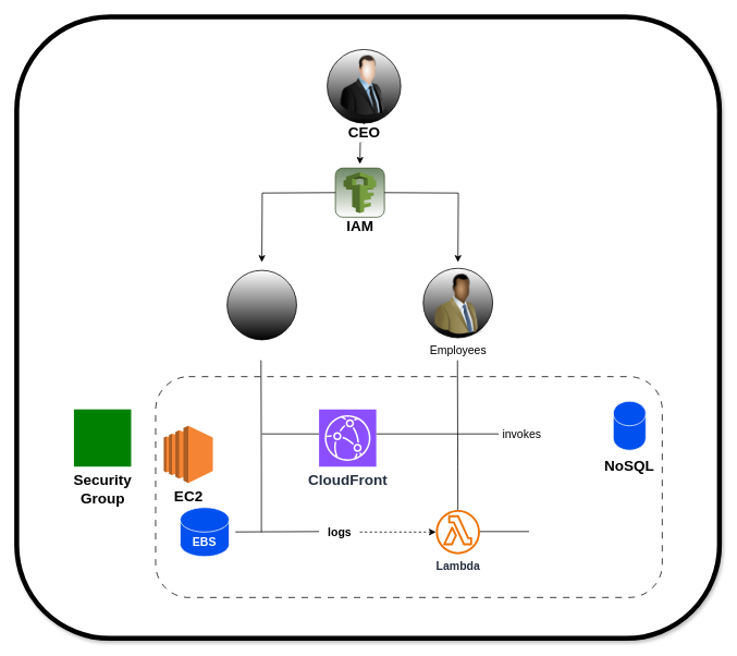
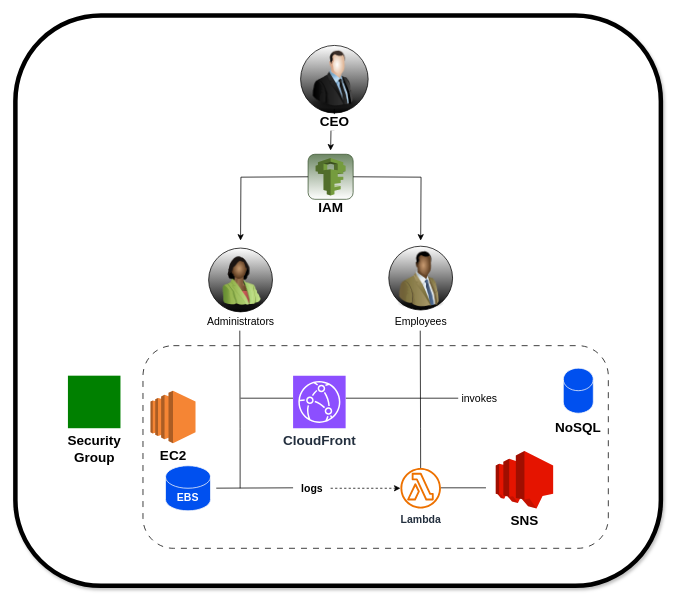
  <mxCell id="0" />
  <mxCell id="1" parent="0" />
  <mxCell id="2" value="" style="rounded=1;whiteSpace=wrap;html=1;strokeWidth=6;glass=0;shadow=1;fillColor=#FFFFFF;strokeColor=light-dark(#000000,#9DB395);fontColor=#ffffff;gradientColor=none;fillStyle=solid;" vertex="1" parent="1"><mxGeometry x="20" y="20" width="860" height="760" as="geometry" /></mxCell>
  <mxCell id="3" value="" style="rounded=1;whiteSpace=wrap;html=1;fillColor=none;dashed=1;dashPattern=8 8;" vertex="1" parent="1"><mxGeometry x="190" y="460" width="620" height="270" as="geometry" /></mxCell>
  <mxCell id="4" value="" style="ellipse;whiteSpace=wrap;html=1;aspect=fixed;fillColor=default;gradientColor=default;" vertex="1" parent="1"><mxGeometry x="517.5" y="327.5" width="85" height="85" as="geometry" /></mxCell>
  <mxCell id="5" value="" style="ellipse;whiteSpace=wrap;html=1;aspect=fixed;fillColor=default;gradientColor=default;" vertex="1" parent="1"><mxGeometry x="277.5" y="330" width="85" height="85" as="geometry" /></mxCell>
  <mxCell id="6" value="" style="rounded=1;whiteSpace=wrap;html=1;gradientDirection=south;fillColor=#6d8764;fontColor=#ffffff;strokeColor=#3A5431;gradientColor=#FFFFFF;" vertex="1" parent="1"><mxGeometry x="410" y="205" width="60" height="60" as="geometry" /></mxCell>
  <mxCell id="7" value="" style="ellipse;whiteSpace=wrap;html=1;aspect=fixed;fillColor=default;gradientColor=default;" vertex="1" parent="1"><mxGeometry x="400" y="60" width="90" height="90" as="geometry" /></mxCell>
  <mxCell id="8" style="edgeStyle=orthogonalEdgeStyle;rounded=0;orthogonalLoop=1;jettySize=auto;html=1;exitX=0.5;exitY=1;exitDx=0;exitDy=0;" edge="1" parent="1"><mxGeometry relative="1" as="geometry"><mxPoint x="365" y="630" as="sourcePoint" /><mxPoint x="365" y="630" as="targetPoint" /></mxGeometry></mxCell>
  <mxCell id="9" style="edgeStyle=orthogonalEdgeStyle;rounded=0;orthogonalLoop=1;jettySize=auto;html=1;" edge="1" parent="1" source="10"><mxGeometry relative="1" as="geometry"><mxPoint x="440" y="200" as="targetPoint" /></mxGeometry></mxCell>
  <mxCell id="10" value="&lt;font style=&quot;font-size: 18px;&quot;&gt;&lt;b style=&quot;&quot;&gt;CEO&lt;/b&gt;&lt;/font&gt;" style="image;html=1;image=img/lib/clip_art/people/Suit_Man_128x128.png" vertex="1" parent="1"><mxGeometry x="405" y="65" width="80" height="80" as="geometry" /></mxCell>
  <mxCell id="11" style="edgeStyle=orthogonalEdgeStyle;rounded=0;orthogonalLoop=1;jettySize=auto;html=1;" edge="1" parent="1"><mxGeometry relative="1" as="geometry"><mxPoint x="320" y="320" as="targetPoint" /><mxPoint x="410" y="235" as="sourcePoint" /></mxGeometry></mxCell>
  <mxCell id="12" style="edgeStyle=orthogonalEdgeStyle;rounded=0;orthogonalLoop=1;jettySize=auto;html=1;" edge="1" parent="1"><mxGeometry relative="1" as="geometry"><mxPoint x="560" y="320" as="targetPoint" /><mxPoint x="470" y="235" as="sourcePoint" /></mxGeometry></mxCell>
  <mxCell id="13" value="&lt;font style=&quot;font-size: 18px;&quot;&gt;&lt;b&gt;IAM&lt;/b&gt;&lt;/font&gt;" style="outlineConnect=0;dashed=0;verticalLabelPosition=bottom;verticalAlign=top;align=center;html=1;shape=mxgraph.aws3.iam;fillColor=#759C3E;gradientColor=none;" vertex="1" parent="1"><mxGeometry x="420" y="210" width="40" height="50" as="geometry" /></mxCell>
+ <mxCell id="14" value="&lt;font style=&quot;font-size: 14px;&quot;&gt;Administrators&lt;/font&gt;" style="image;html=1;image=img/lib/clip_art/people/Suit_Woman_Green_Black_128x128.png" vertex="1" parent="1"><mxGeometry x="280" y="332.5" width="80" height="80" as="geometry" /></mxCell>
  <mxCell id="15" value="&lt;font style=&quot;font-size: 14px;&quot;&gt;Employees&lt;/font&gt;" style="image;html=1;image=img/lib/clip_art/people/Suit_Man_Green_Black_128x128.png" vertex="1" parent="1"><mxGeometry x="520" y="332.5" width="80" height="80" as="geometry" /></mxCell>
  <mxCell id="16" value="&lt;b&gt;&lt;font style=&quot;font-size: 18px;&quot;&gt;EC2&lt;/font&gt;&lt;/b&gt;" style="outlineConnect=0;dashed=0;verticalLabelPosition=bottom;verticalAlign=top;align=center;html=1;shape=mxgraph.aws3.ec2;fillColor=#F58534;gradientColor=none;" vertex="1" parent="1"><mxGeometry x="200" y="520" width="60" height="70" as="geometry" /></mxCell>
  <mxCell id="17" value="&lt;div&gt;&lt;br&gt;&lt;/div&gt;&lt;div&gt;&lt;br&gt;&lt;/div&gt;&lt;div&gt;&lt;b&gt;&lt;font style=&quot;color: rgb(0, 0, 0); font-size: 18px;&quot;&gt;&lt;br&gt;&lt;/font&gt;&lt;/b&gt;&lt;/div&gt;&lt;div&gt;&lt;b&gt;&lt;font style=&quot;color: rgb(0, 0, 0); font-size: 18px;&quot;&gt;&lt;br&gt;&lt;/font&gt;&lt;/b&gt;&lt;/div&gt;&lt;div&gt;&lt;b style=&quot;background-color: transparent; color: light-dark(rgb(255, 255, 255), rgb(18, 18, 18));&quot;&gt;&lt;font style=&quot;color: rgb(0, 0, 0); font-size: 18px;&quot;&gt;NoSQL&lt;/font&gt;&lt;/b&gt;&lt;/div&gt;" style="shape=cylinder3;whiteSpace=wrap;html=1;boundedLbl=1;backgroundOutline=1;size=15;fillColor=#0050ef;strokeColor=light-dark(#fafafa, #b2cbff);fontColor=#ffffff;" vertex="1" parent="1"><mxGeometry x="750" y="490" width="40" height="60" as="geometry" /></mxCell>
  <mxCell id="18" value="&lt;font style=&quot;font-size: 14px;&quot;&gt;&lt;b style=&quot;&quot;&gt;EBS&lt;/b&gt;&lt;/font&gt;" style="shape=cylinder3;whiteSpace=wrap;html=1;boundedLbl=1;backgroundOutline=1;size=15;fillColor=#0050ef;strokeColor=light-dark(#fafafa, #b2cbff);fontColor=#ffffff;" vertex="1" parent="1"><mxGeometry x="220" y="620" width="60" height="60" as="geometry" /></mxCell>
  <mxCell id="19" value="&lt;b&gt;&lt;font style=&quot;font-size: 14px;&quot;&gt;Lambda&lt;/font&gt;&lt;/b&gt;" style="sketch=0;outlineConnect=0;fontColor=#232F3E;gradientColor=none;fillColor=#ED7100;strokeColor=none;dashed=0;verticalLabelPosition=bottom;verticalAlign=top;align=center;html=1;fontSize=12;fontStyle=0;aspect=fixed;pointerEvents=1;shape=mxgraph.aws4.lambda_function;" vertex="1" parent="1"><mxGeometry x="533" y="623" width="54" height="54" as="geometry" /></mxCell>
+ <mxCell id="20" value="&lt;b&gt;&lt;font style=&quot;font-size: 18px; color: rgb(0, 0, 0);&quot;&gt;SNS&lt;/font&gt;&lt;/b&gt;" style="outlineConnect=0;dashed=0;verticalLabelPosition=bottom;verticalAlign=top;align=center;html=1;shape=mxgraph.aws3.sns;fillColor=#e51400;fontColor=#ffffff;strokeColor=#B20000;" vertex="1" parent="1"><mxGeometry x="660" y="600.5" width="76.5" height="76.5" as="geometry" /></mxCell>
  <mxCell id="21" value="&lt;font style=&quot;font-size: 14px;&quot;&gt;invokes&lt;/font&gt;" style="text;html=1;align=center;verticalAlign=middle;resizable=0;points=[];autosize=1;strokeColor=none;fillColor=none;strokeWidth=1;" vertex="1" parent="1"><mxGeometry x="602.5" y="515" width="70" height="30" as="geometry" /></mxCell>
  <mxCell id="22" value="" style="edgeStyle=orthogonalEdgeStyle;rounded=0;orthogonalLoop=1;jettySize=auto;html=1;dashed=1;" edge="1" parent="1" source="23" target="19"><mxGeometry relative="1" as="geometry" /></mxCell>
  <mxCell id="23" value="&lt;font style=&quot;font-size: 14px;&quot;&gt;&lt;b&gt;logs&lt;/b&gt;&lt;/font&gt;" style="text;html=1;align=center;verticalAlign=middle;resizable=0;points=[];autosize=1;strokeColor=none;fillColor=none;" vertex="1" parent="1"><mxGeometry x="390" y="635" width="50" height="30" as="geometry" /></mxCell>
  <mxCell id="24" value="" style="endArrow=none;html=1;rounded=0;" edge="1" parent="1"><mxGeometry width="50" height="50" relative="1" as="geometry"><mxPoint x="319.41" y="650" as="sourcePoint" /><mxPoint x="319" y="440" as="targetPoint" /><Array as="points"><mxPoint x="319.41" y="570" /></Array></mxGeometry></mxCell>
  <mxCell id="25" value="" style="endArrow=none;html=1;rounded=0;" edge="1" parent="1"><mxGeometry width="50" height="50" relative="1" as="geometry"><mxPoint x="390" y="530" as="sourcePoint" /><mxPoint x="320" y="530" as="targetPoint" /></mxGeometry></mxCell>
  <mxCell id="26" value="" style="endArrow=none;html=1;rounded=0;" edge="1" parent="1"><mxGeometry width="50" height="50" relative="1" as="geometry"><mxPoint x="610" y="530" as="sourcePoint" /><mxPoint x="460" y="530" as="targetPoint" /></mxGeometry></mxCell>
  <mxCell id="27" value="" style="endArrow=none;html=1;rounded=0;exitX=0.048;exitY=0.518;exitDx=0;exitDy=0;exitPerimeter=0;" edge="1" parent="1"><mxGeometry width="50" height="50" relative="1" as="geometry"><mxPoint x="390" y="649.41" as="sourcePoint" /><mxPoint x="287.6" y="649.87" as="targetPoint" /></mxGeometry></mxCell>
  <mxCell id="28" value="" style="endArrow=none;html=1;rounded=0;" edge="1" parent="1"><mxGeometry width="50" height="50" relative="1" as="geometry"><mxPoint x="587" y="649.41" as="sourcePoint" /><mxPoint x="647" y="649.41" as="targetPoint" /></mxGeometry></mxCell>
  <mxCell id="29" value="&lt;b&gt;&lt;font style=&quot;font-size: 18px;&quot;&gt;Security&lt;/font&gt;&lt;/b&gt;&lt;div&gt;&lt;b&gt;&lt;font style=&quot;font-size: 18px;&quot;&gt;Group&lt;/font&gt;&lt;/b&gt;&lt;/div&gt;" style="fillColor=#008000;aspect=fixed;sketch=0;pointerEvents=1;shadow=0;dashed=0;html=1;strokeColor=none;labelPosition=center;verticalLabelPosition=bottom;outlineConnect=0;verticalAlign=top;align=center;shape=mxgraph.openstack.neutron_securitygroup;" vertex="1" parent="1"><mxGeometry x="90" y="500" width="70" height="70" as="geometry" /></mxCell>
  <mxCell id="30" value="" style="endArrow=none;html=1;rounded=0;" edge="1" parent="1" source="19"><mxGeometry width="50" height="50" relative="1" as="geometry"><mxPoint x="559" y="610" as="sourcePoint" /><mxPoint x="559.41" y="440" as="targetPoint" /><Array as="points"><mxPoint x="559.82" y="570" /></Array></mxGeometry></mxCell>
  <mxCell id="31" value="&lt;b&gt;&lt;font style=&quot;font-size: 18px;&quot;&gt;CloudFront&lt;/font&gt;&lt;/b&gt;" style="sketch=0;points=[[0,0,0],[0.25,0,0],[0.5,0,0],[0.75,0,0],[1,0,0],[0,1,0],[0.25,1,0],[0.5,1,0],[0.75,1,0],[1,1,0],[0,0.25,0],[0,0.5,0],[0,0.75,0],[1,0.25,0],[1,0.5,0],[1,0.75,0]];outlineConnect=0;fontColor=#232F3E;fillColor=#8C4FFF;strokeColor=#ffffff;dashed=0;verticalLabelPosition=bottom;verticalAlign=top;align=center;html=1;fontSize=12;fontStyle=0;aspect=fixed;shape=mxgraph.aws4.resourceIcon;resIcon=mxgraph.aws4.cloudfront;" vertex="1" parent="1"><mxGeometry x="390" y="500" width="70" height="70" as="geometry" /></mxCell>
